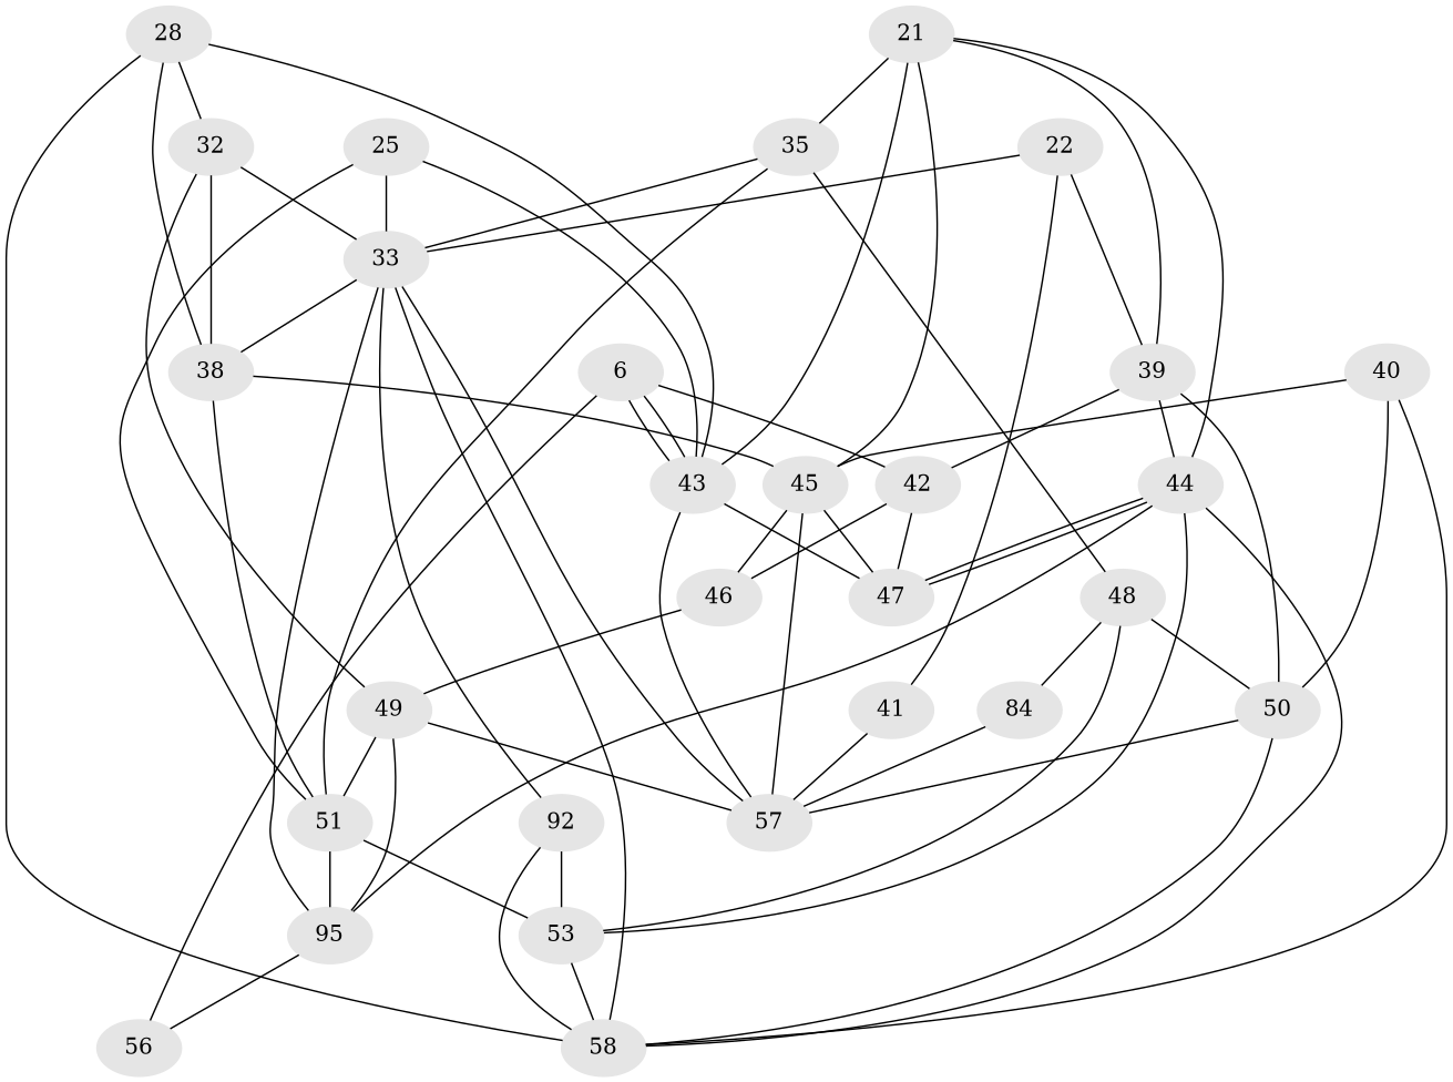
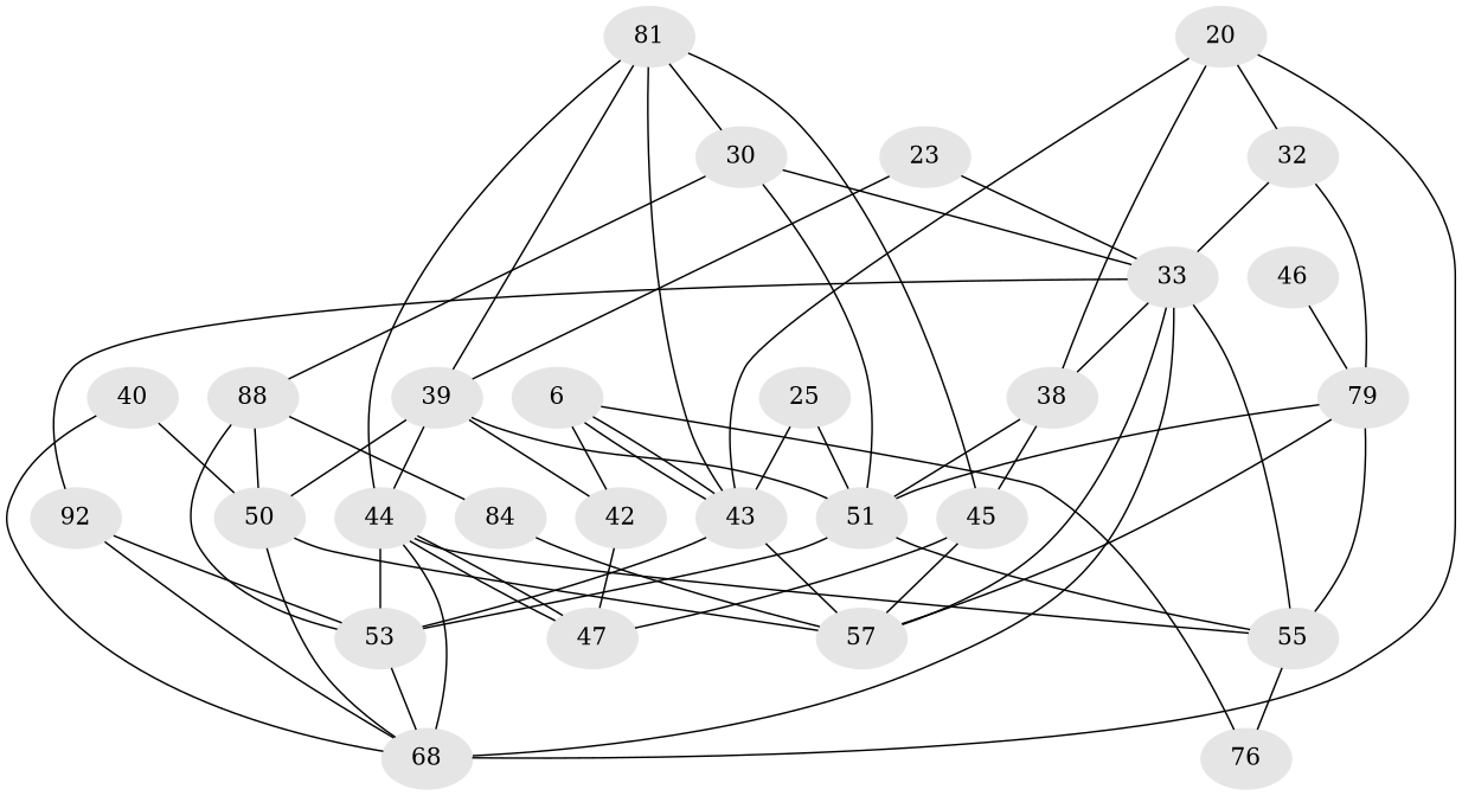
  graph {
    node [color=gray90 style=filled]
    42 [super="+9"]
    46
    47
    6
    43 [super="+15+23"]
-   56
+   56 [label=76]
    57 [super="+29+35"]
    53 [super="+10"]
    32 [super="+4"]
    38 [super="+19"]
    33 [super="+28+13"]
-   49 [super="+31"]
-   20 [label=28]
-   58 [super="+27"]
+   49 [super="+31" label=79]
+   20
+   58 [super="+27" label=68]
    45 [super="+34+24"]
    51 [super="+2+14+37"]
-   21 [super="+1+8"]
-   30 [super="+18" label=35]
+   21 [super="+1+8" label=81]
+   30 [super="+18"]
    39 [super="+36"]
    44
-   48
+   48 [label=88]
    50 [super="+11"]
-   55 [super="+16" label=95]
+   55 [super="+16"]
    n24 [label=92]
-   22
-   41
+   22 [label=23]
    25
    n28 [label=84]
    40
-   42 -- 46
    42 -- 47
    46 -- 49
    6 -- 42 [weight=2]
    6 -- 43
    6 -- 43
    6 -- 56
    43 -- 57 [weight=3]
-   43 -- 47 [weight=2]
+   43 -- 53 [weight=2]
    53 -- 58
-   32 -- 38 [weight=2]
    32 -- 33
    32 -- 49 [weight=2]
    38 -- 45 [weight=2]
    38 -- 51 [weight=2]
    33 -- 57
    33 -- 38
    33 -- 58
    33 -- 55
    33 -- n24
    49 -- 57 [weight=2]
    49 -- 51 [weight=3]
    49 -- 55
    20 -- 43 [weight=2]
    20 -- 32
    20 -- 38
    20 -- 58 [weight=2]
-   45 -- 46
    45 -- 47
    45 -- 57 [weight=2]
    51 -- 53
    51 -- 55
    21 -- 43 [weight=2]
    21 -- 45
    21 -- 30
    21 -- 39
    21 -- 44
    30 -- 33
    30 -- 51
    30 -- 48
    39 -- 42
+   39 -- 51 [weight=2]
    39 -- 44
    39 -- 50
    44 -- 47
    44 -- 47
    44 -- 53 [weight=2]
    44 -- 58
    44 -- 55
    48 -- 53
    48 -- 50
    48 -- n28
    50 -- 57
    50 -- 58
    55 -- 56
    n24 -- 53
    n24 -- 58
    22 -- 33
    22 -- 39
-   22 -- 41
-   41 -- 57 [weight=2]
    25 -- 43
-   25 -- 33
    25 -- 51
    n28 -- 57
    40 -- 58
-   40 -- 45
    40 -- 50
  }
